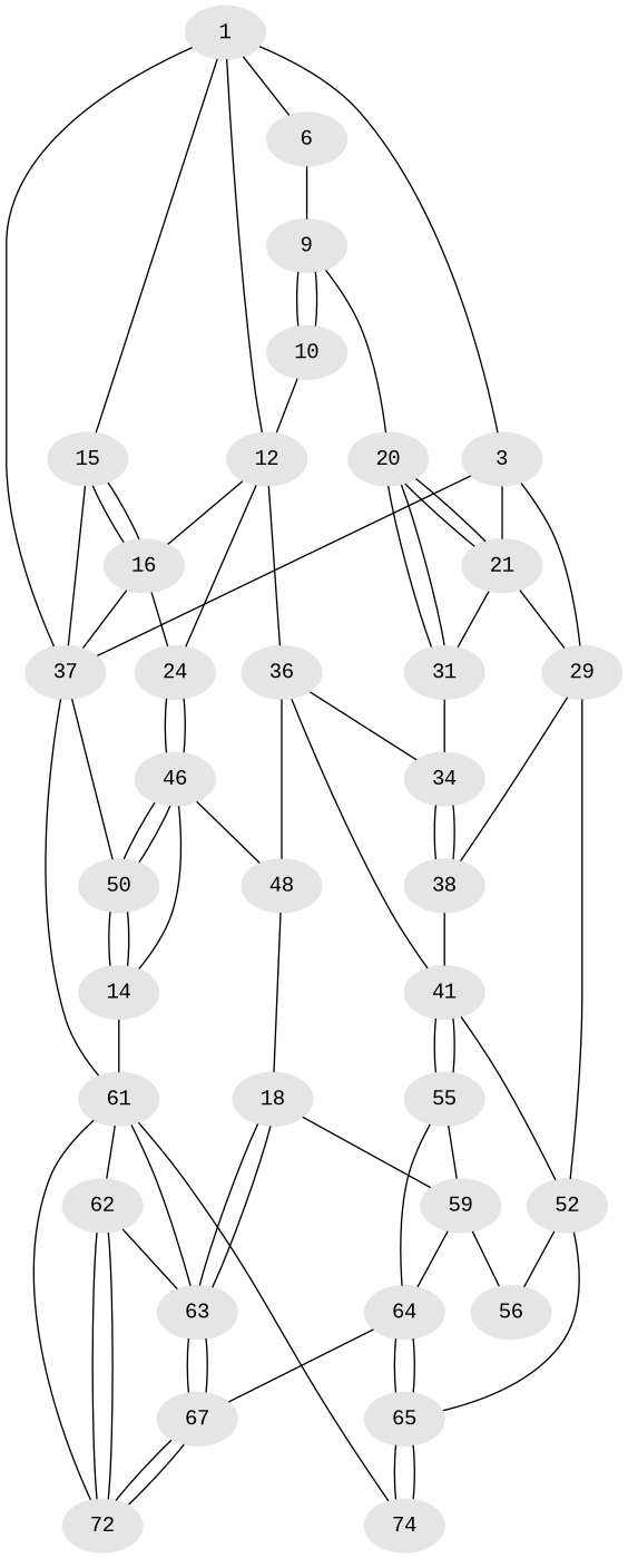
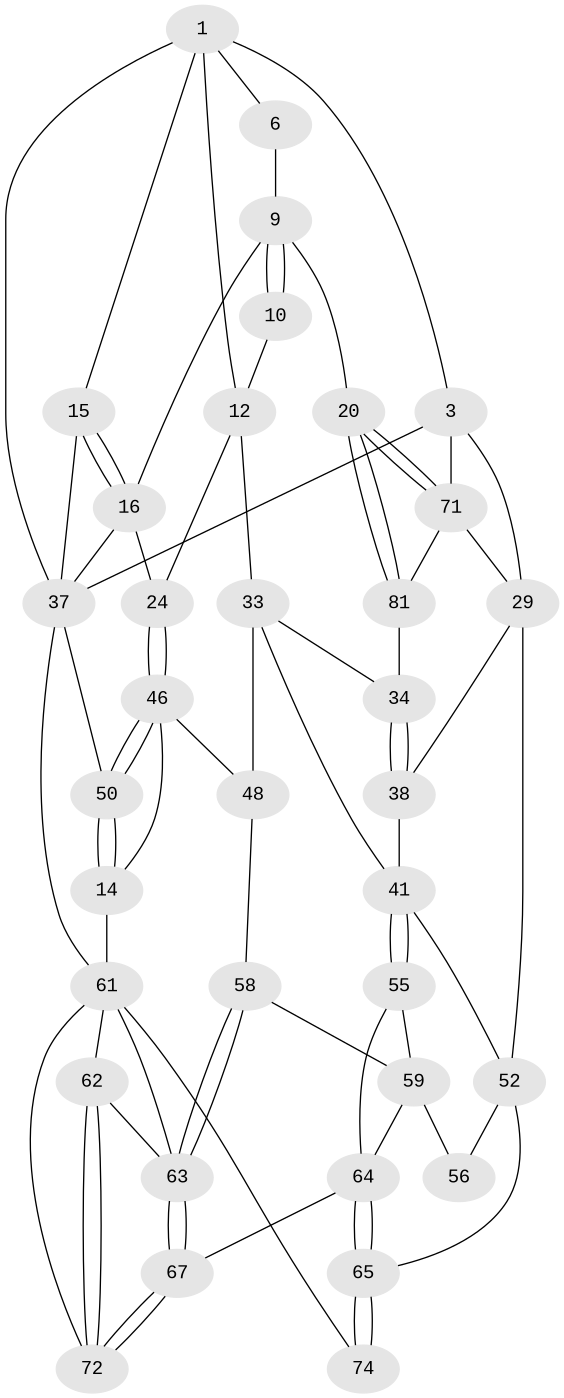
  graph {
    fontname="Liberation Mono"
    node [color=gray90 fontname="Liberation Mono" style=filled]
    edge [fontname="Liberation Mono"]
    1 [super="+5+2"]
    3 [super="+45+4+17"]
    6 [super="+7"]
    12 [super="+13"]
    15
    37 [super="+49"]
-   21 [super="+26"]
+   21 [super="+26" label=71]
    29 [super="+30"]
    9
    16 [super="+23"]
    24 [super="+25"]
-   33 [super="+39" label=36]
+   33 [super="+39"]
    50
    61 [super="+71"]
-   31 [super="+35"]
+   31 [super="+35" label=81]
    38
    52 [super="+57"]
    10 [super="+11"]
    20
    46 [super="+47"]
    34
    41 [super="+42"]
    48 [super="+51"]
    n24 [label=14]
    56
    65
    55 [super="+60"]
-   58 [label=18]
+   58
    74
    63
    62
    72
    59
    64 [super="+70"]
    67 [super="+68"]
    1 -- 3
    1 -- 6
    1 -- 12
    1 -- 15
    1 -- 37
    3 -- 37
    3 -- 21
    3 -- 29 [weight=2]
    6 -- 9
-   12 -- 16
+   9 -- 16
    12 -- 24
    12 -- 33
    15 -- 37
    15 -- 16
    15 -- 16
    37 -- 50
    37 -- 61
    21 -- 29
    21 -- 31 [weight=2]
    29 -- 38
    29 -- 52
    9 -- 10
    9 -- 10
    9 -- 20
    16 -- 37
    16 -- 24
    24 -- 46
    24 -- 46
    33 -- 34
    33 -- 41
    33 -- 48 [weight=2]
    50 -- n24
    50 -- n24
    61 -- 74
    61 -- 63 [weight=2]
    61 -- 62
    61 -- 72
    31 -- 34
    38 -- 41
    52 -- 56 [weight=2]
    52 -- 65
    10 -- 12 [weight=2]
    20 -- 21
    20 -- 21
    20 -- 31
    20 -- 31
    46 -- 50
    46 -- 50
    46 -- 48
    46 -- n24
    34 -- 38
    34 -- 38
    41 -- 52
    41 -- 55
    41 -- 55
    48 -- 58
    n24 -- 61
    65 -- 74
    65 -- 74
    55 -- 59
    55 -- 64
    58 -- 63
    58 -- 63
    58 -- 59
    63 -- 67
    63 -- 67
    62 -- 63
    62 -- 72
    62 -- 72
    59 -- 56
    59 -- 64
    64 -- 65
    64 -- 65
    64 -- 67
    67 -- 72
    67 -- 72
  }
